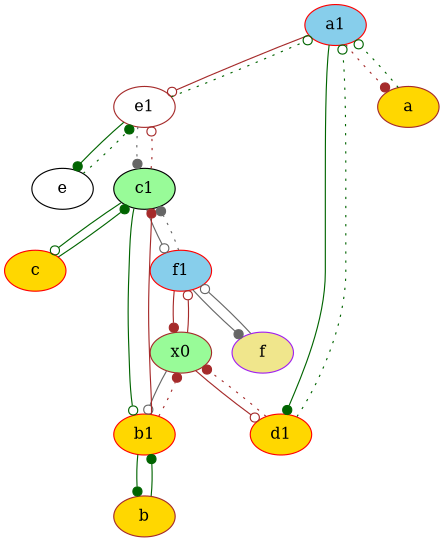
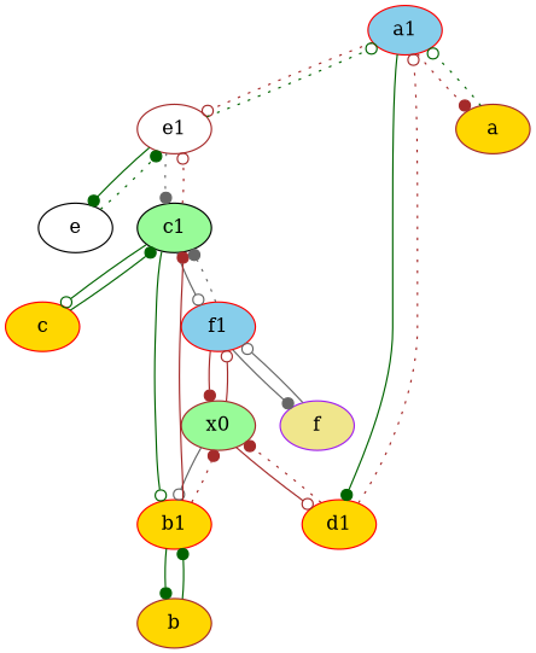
  digraph {
    fontname="DejaVu Serif"
    node [color=red fillcolor=gold fontname="DejaVu Serif" style=filled]
    edge [arrowhead=dot color=darkgreen fontname="DejaVu Serif" style=solid]
    a1 [fillcolor=skyblue]
    e1 [color=brown fillcolor=white]
    d1
    a [color=brown]
    e [color=black fillcolor=white]
    c1 [color=black fillcolor=palegreen]
    x0 [color=brown fillcolor=palegreen]
    c
    b1
    f1 [fillcolor=skyblue]
    b [color=brown]
    f [color=purple fillcolor=khaki]
-   a1 -> e1 [arrowhead=odot color=brown]
+   a1 -> e1 [arrowhead=odot color=brown style=dotted]
    a1 -> d1
    a1 -> a [color=brown style=dotted]
    e1 -> a1 [arrowhead=odot style=dotted]
    e1 -> e
    e1 -> c1 [color=gray40 style=dotted]
-   d1 -> a1 [arrowhead=odot style=dotted]
+   d1 -> a1 [arrowhead=odot color=brown style=dotted]
    d1 -> x0 [color=brown style=dotted]
    a -> a1 [arrowhead=odot style=dotted]
    e -> e1 [style=dotted]
    c1 -> e1 [arrowhead=odot color=brown style=dotted]
    c1 -> c [arrowhead=odot]
    c1 -> b1 [arrowhead=odot]
    c1 -> f1 [arrowhead=odot color=gray40]
    x0 -> d1 [arrowhead=odot color=brown]
    x0 -> b1 [arrowhead=odot color=gray40]
    x0 -> f1 [arrowhead=odot color=brown]
    c -> c1
    b1 -> c1 [color=brown]
    b1 -> x0 [color=brown style=dotted]
    b1 -> b
    f1 -> c1 [color=gray40 style=dotted]
    f1 -> x0 [color=brown]
    f1 -> f [color=gray40]
    b -> b1
    f -> f1 [arrowhead=odot color=gray40]
  }
